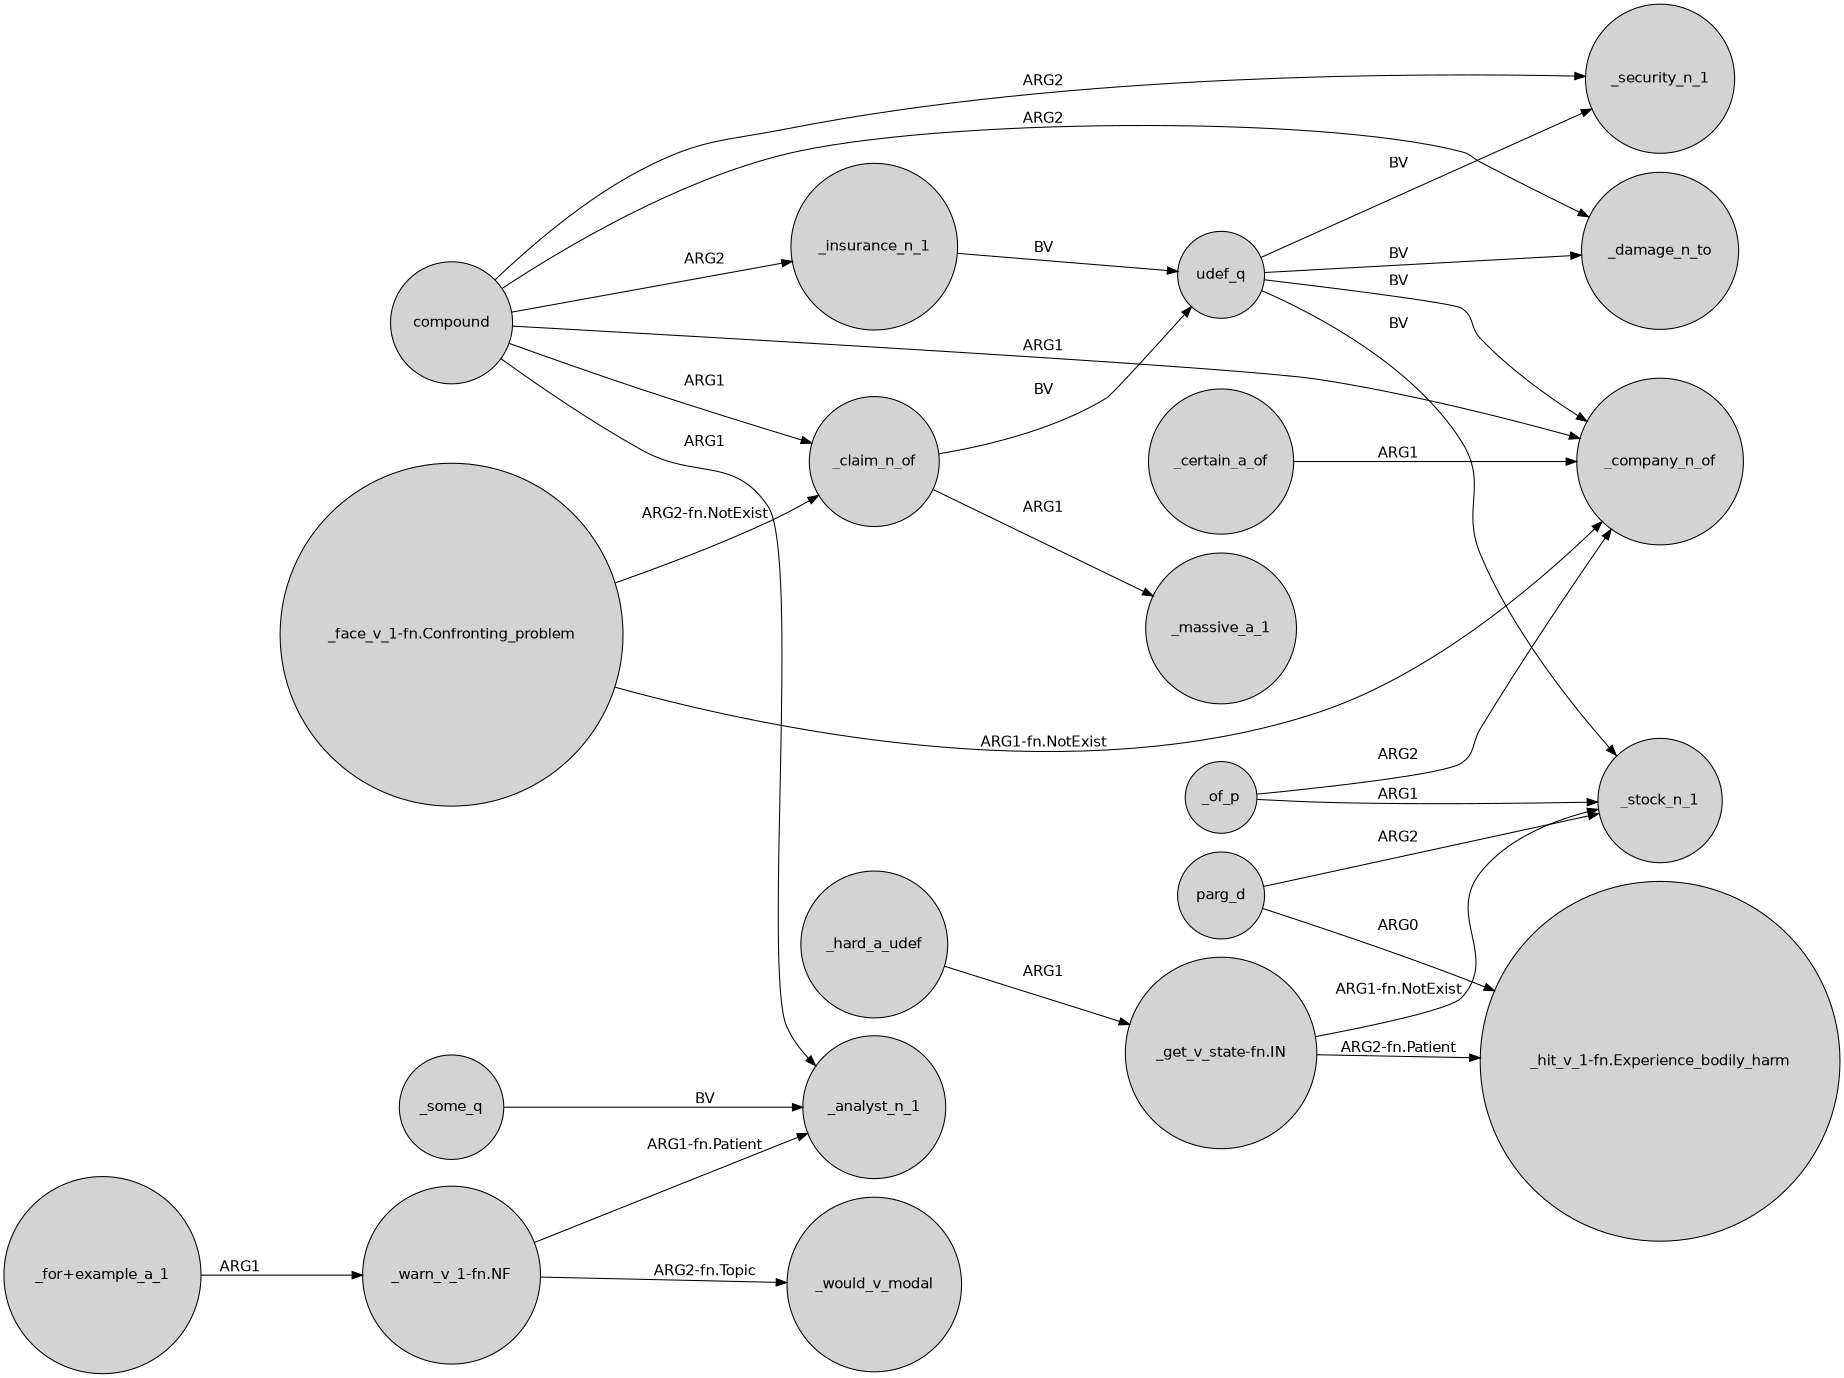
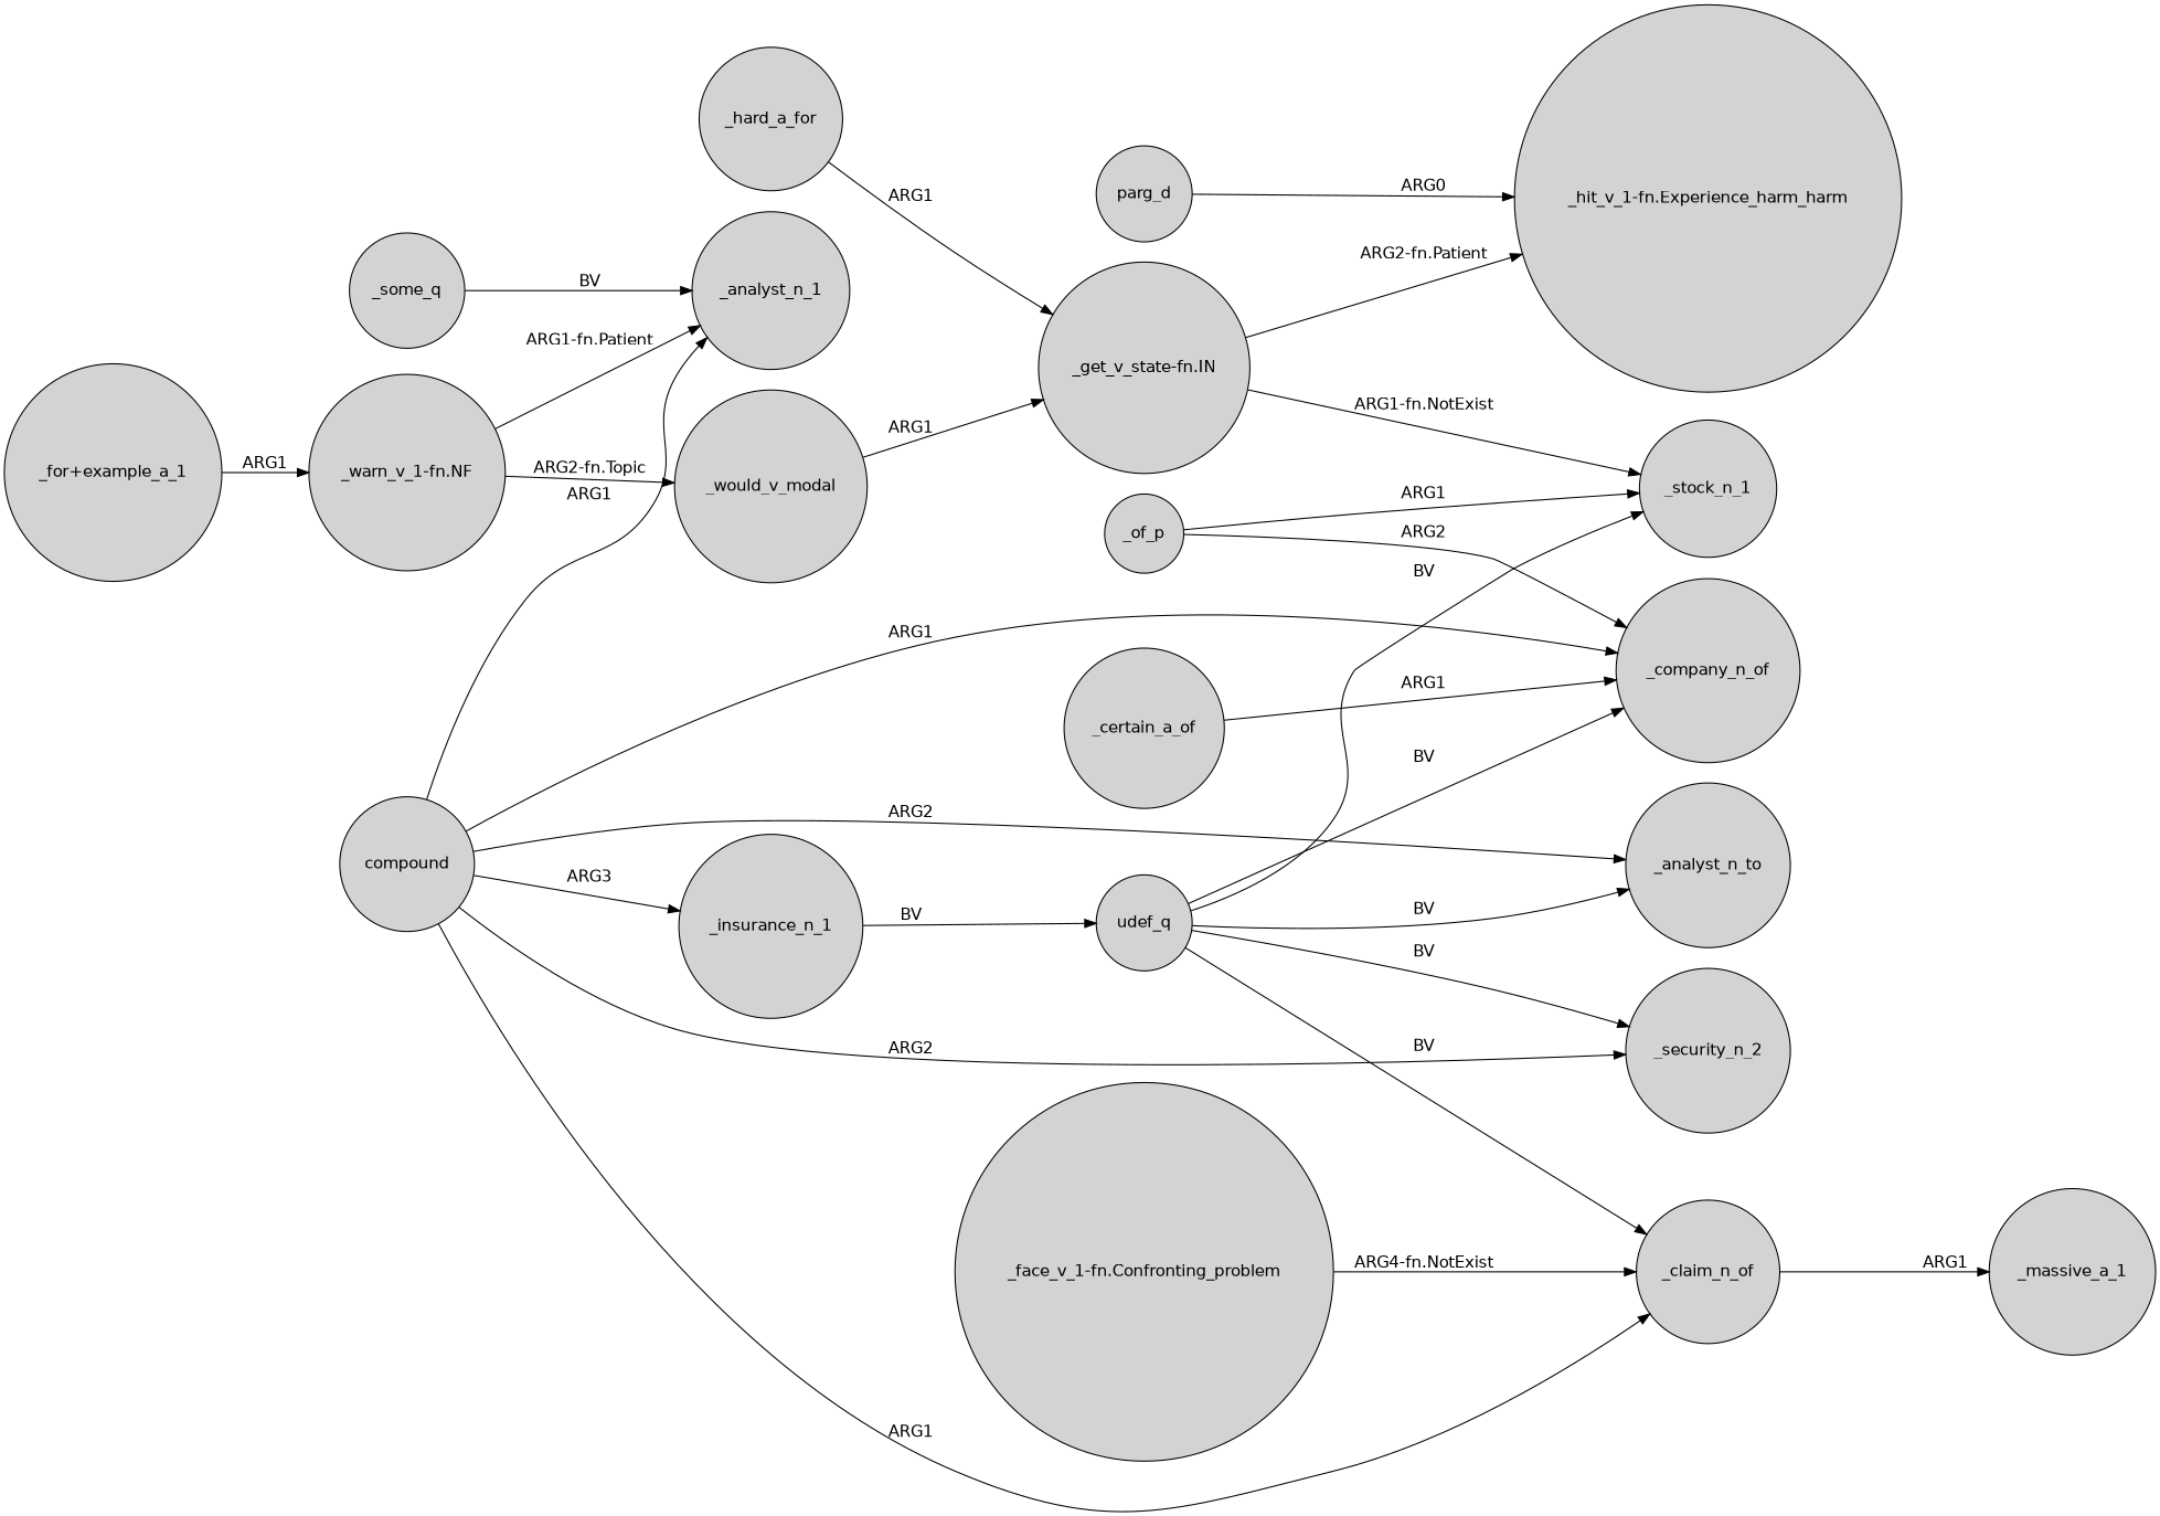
  digraph {
    fontname="DejaVu Sans"
    rankdir=LR
    node [fontname="DejaVu Sans" shape=circle style=filled]
    edge [fontname="DejaVu Sans"]
    _would_v_modal
    "_get_v_state-fn.IN"
-   "_hit_v_1-fn.Experience_bodily_harm"
+   "_hit_v_1-fn.Experience_bodily_harm" [label="_hit_v_1-fn.Experience_harm_harm"]
    _stock_n_1
    compound
    _insurance_n_1
    _analyst_n_1
-   _security_n_1
+   _security_n_1 [label=_security_n_2]
    _company_n_of
    _claim_n_of
-   _damage_n_to
+   _damage_n_to [label=_analyst_n_to]
    udef_q
    _massive_a_1
    "_warn_v_1-fn.NF"
    "_face_v_1-fn.Confronting_problem"
    "_for+example_a_1"
-   _hard_a_for [label=_hard_a_udef]
+   _hard_a_for
    _certain_a_of
    _of_p
    _some_q
    parg_d
+   _would_v_modal -> "_get_v_state-fn.IN" [label=ARG1]
    "_get_v_state-fn.IN" -> "_hit_v_1-fn.Experience_bodily_harm" [label="ARG2-fn.Patient"]
    "_get_v_state-fn.IN" -> _stock_n_1 [label="ARG1-fn.NotExist"]
-   compound -> _insurance_n_1 [label=ARG2]
+   compound -> _insurance_n_1 [label=ARG3]
    compound -> _analyst_n_1 [label=ARG1]
    compound -> _security_n_1 [label=ARG2]
    compound -> _company_n_of [label=ARG1]
    compound -> _claim_n_of [label=ARG1]
    compound -> _damage_n_to [label=ARG2]
    _insurance_n_1 -> udef_q [label=BV]
    _claim_n_of -> _massive_a_1 [label=ARG1]
    udef_q -> _stock_n_1 [label=BV]
    udef_q -> _security_n_1 [label=BV]
    udef_q -> _company_n_of [label=BV]
-   _claim_n_of -> udef_q [label=BV]
+   udef_q -> _claim_n_of [label=BV]
    udef_q -> _damage_n_to [label=BV]
    "_warn_v_1-fn.NF" -> _would_v_modal [label="ARG2-fn.Topic"]
    "_warn_v_1-fn.NF" -> _analyst_n_1 [label="ARG1-fn.Patient"]
-   "_face_v_1-fn.Confronting_problem" -> _company_n_of [label="ARG1-fn.NotExist"]
-   "_face_v_1-fn.Confronting_problem" -> _claim_n_of [label="ARG2-fn.NotExist"]
+   "_face_v_1-fn.Confronting_problem" -> _claim_n_of [label="ARG4-fn.NotExist"]
    "_for+example_a_1" -> "_warn_v_1-fn.NF" [label=ARG1]
    _hard_a_for -> "_get_v_state-fn.IN" [label=ARG1]
    _certain_a_of -> _company_n_of [label=ARG1]
    _of_p -> _stock_n_1 [label=ARG1]
    _of_p -> _company_n_of [label=ARG2]
    _some_q -> _analyst_n_1 [label=BV]
    parg_d -> "_hit_v_1-fn.Experience_bodily_harm" [label=ARG0]
-   parg_d -> _stock_n_1 [label=ARG2]
  }
